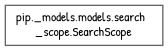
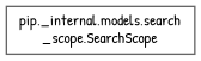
  digraph {
    rankdir=TB
    fontname="Patrick Hand"
-   n1 [color=grey40 fillcolor=white fontname="Patrick Hand" fontsize=10 height=0.2 label="pip._models.models.search\l_scope.SearchScope" shape=box style=filled width=0.4]
+   n1 [color=grey40 fillcolor=white fontname="Patrick Hand" fontsize=10 height=0.2 label="pip._internal.models.search\l_scope.SearchScope" shape=box style=filled width=0.4]
  }
